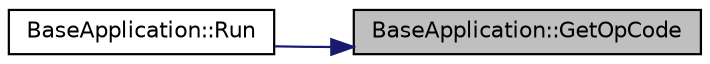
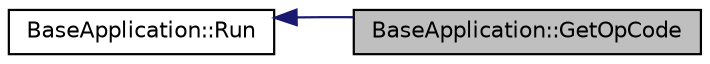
  digraph {
    rankdir=RL
    node [color=black fontname=Helvetica fontsize=10 shape=record style=filled]
    n1 [fillcolor=grey75 fontcolor=black height=0.2 label="BaseApplication::GetOpCode" width=0.4]
    n2 [fillcolor=white height=0.2 label="BaseApplication::Run" width=0.4]
-   n1 -> n2 [color=midnightblue dir=back fontname=Helvetica fontsize=10 labelfontname=Helvetica labelfontsize=10 style=solid]
+   n2 -> n1 [color=midnightblue dir=back fontname=Helvetica fontsize=10 labelfontname=Helvetica labelfontsize=10 style=solid]
  }
